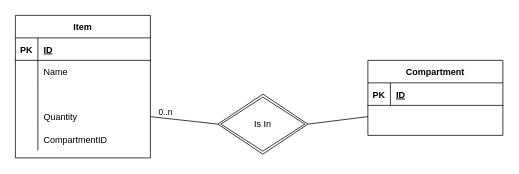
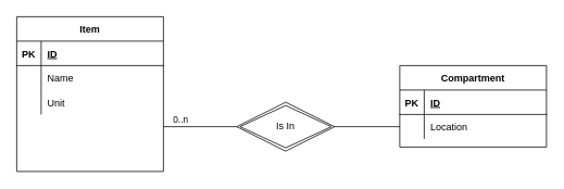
  <mxCell id="0" />
  <mxCell id="1" parent="0" />
  <mxCell id="2" value="Item" style="shape=table;startSize=30;container=1;collapsible=1;childLayout=tableLayout;fixedRows=1;rowLines=0;fontStyle=1;align=center;resizeLast=1;" vertex="1" parent="1"><mxGeometry x="20" y="20" width="180" height="190" as="geometry" /></mxCell>
  <mxCell id="3" value="" style="shape=partialRectangle;collapsible=0;dropTarget=0;pointerEvents=0;fillColor=none;top=0;left=0;bottom=1;right=0;points=[[0,0.5],[1,0.5]];portConstraint=eastwest;" vertex="1" parent="2"><mxGeometry y="30" width="180" height="30" as="geometry" /></mxCell>
  <mxCell id="4" value="PK" style="shape=partialRectangle;connectable=0;fillColor=none;top=0;left=0;bottom=0;right=0;fontStyle=1;overflow=hidden;" vertex="1" parent="3"><mxGeometry width="30" height="30" as="geometry"><mxRectangle width="30" height="30" as="alternateBounds" /></mxGeometry></mxCell>
  <mxCell id="5" value="ID" style="shape=partialRectangle;connectable=0;fillColor=none;top=0;left=0;bottom=0;right=0;align=left;spacingLeft=6;fontStyle=5;overflow=hidden;" vertex="1" parent="3"><mxGeometry x="30" width="150" height="30" as="geometry"><mxRectangle width="150" height="30" as="alternateBounds" /></mxGeometry></mxCell>
  <mxCell id="6" value="" style="shape=partialRectangle;collapsible=0;dropTarget=0;pointerEvents=0;fillColor=none;top=0;left=0;bottom=0;right=0;points=[[0,0.5],[1,0.5]];portConstraint=eastwest;" vertex="1" parent="2"><mxGeometry y="60" width="180" height="30" as="geometry" /></mxCell>
  <mxCell id="7" value="" style="shape=partialRectangle;connectable=0;fillColor=none;top=0;left=0;bottom=0;right=0;editable=1;overflow=hidden;" vertex="1" parent="6"><mxGeometry width="30" height="30" as="geometry"><mxRectangle width="30" height="30" as="alternateBounds" /></mxGeometry></mxCell>
  <mxCell id="8" value="Name" style="shape=partialRectangle;connectable=0;fillColor=none;top=0;left=0;bottom=0;right=0;align=left;spacingLeft=6;overflow=hidden;" vertex="1" parent="6"><mxGeometry x="30" width="150" height="30" as="geometry"><mxRectangle width="150" height="30" as="alternateBounds" /></mxGeometry></mxCell>
  <mxCell id="9" value="" style="shape=partialRectangle;collapsible=0;dropTarget=0;pointerEvents=0;fillColor=none;top=0;left=0;bottom=0;right=0;points=[[0,0.5],[1,0.5]];portConstraint=eastwest;" vertex="1" parent="2"><mxGeometry y="90" width="180" height="30" as="geometry" /></mxCell>
  <mxCell id="10" value="" style="shape=partialRectangle;connectable=0;fillColor=none;top=0;left=0;bottom=0;right=0;editable=1;overflow=hidden;" vertex="1" parent="9"><mxGeometry width="30" height="30" as="geometry"><mxRectangle width="30" height="30" as="alternateBounds" /></mxGeometry></mxCell>
+ <mxCell id="11" value="Unit" style="shape=partialRectangle;connectable=0;fillColor=none;top=0;left=0;bottom=0;right=0;align=left;spacingLeft=6;overflow=hidden;" vertex="1" parent="9"><mxGeometry x="30" width="150" height="30" as="geometry"><mxRectangle width="150" height="30" as="alternateBounds" /></mxGeometry></mxCell>
  <mxCell id="12" value="" style="shape=partialRectangle;collapsible=0;dropTarget=0;pointerEvents=0;fillColor=none;top=0;left=0;bottom=0;right=0;points=[[0,0.5],[1,0.5]];portConstraint=eastwest;" vertex="1" parent="2"><mxGeometry y="120" width="180" height="30" as="geometry" /></mxCell>
  <mxCell id="13" value="" style="shape=partialRectangle;connectable=0;fillColor=none;top=0;left=0;bottom=0;right=0;editable=1;overflow=hidden;" vertex="1" parent="12"><mxGeometry width="30" height="30" as="geometry"><mxRectangle width="30" height="30" as="alternateBounds" /></mxGeometry></mxCell>
- <mxCell id="14" value="Quantity" style="shape=partialRectangle;connectable=0;fillColor=none;top=0;left=0;bottom=0;right=0;align=left;spacingLeft=6;overflow=hidden;" vertex="1" parent="12"><mxGeometry x="30" width="150" height="30" as="geometry"><mxRectangle width="150" height="30" as="alternateBounds" /></mxGeometry></mxCell>
  <mxCell id="15" value="" style="shape=partialRectangle;collapsible=0;dropTarget=0;pointerEvents=0;fillColor=none;top=0;left=0;bottom=0;right=0;points=[[0,0.5],[1,0.5]];portConstraint=eastwest;" vertex="1" parent="2"><mxGeometry y="150" width="180" height="30" as="geometry" /></mxCell>
  <mxCell id="16" value="" style="shape=partialRectangle;connectable=0;fillColor=none;top=0;left=0;bottom=0;right=0;editable=1;overflow=hidden;" vertex="1" parent="15"><mxGeometry width="30" height="30" as="geometry"><mxRectangle width="30" height="30" as="alternateBounds" /></mxGeometry></mxCell>
- <mxCell id="17" value="CompartmentID" style="shape=partialRectangle;connectable=0;fillColor=none;top=0;left=0;bottom=0;right=0;align=left;spacingLeft=6;overflow=hidden;" vertex="1" parent="15"><mxGeometry x="30" width="150" height="30" as="geometry"><mxRectangle width="150" height="30" as="alternateBounds" /></mxGeometry></mxCell>
  <mxCell id="18" value="Compartment" style="shape=table;startSize=30;container=1;collapsible=1;childLayout=tableLayout;fixedRows=1;rowLines=0;fontStyle=1;align=center;resizeLast=1;" vertex="1" parent="1"><mxGeometry x="490" y="80" width="180" height="100" as="geometry" /></mxCell>
  <mxCell id="19" value="" style="shape=partialRectangle;collapsible=0;dropTarget=0;pointerEvents=0;fillColor=none;top=0;left=0;bottom=1;right=0;points=[[0,0.5],[1,0.5]];portConstraint=eastwest;" vertex="1" parent="18"><mxGeometry y="30" width="180" height="30" as="geometry" /></mxCell>
  <mxCell id="20" value="PK" style="shape=partialRectangle;connectable=0;fillColor=none;top=0;left=0;bottom=0;right=0;fontStyle=1;overflow=hidden;" vertex="1" parent="19"><mxGeometry width="30" height="30" as="geometry"><mxRectangle width="30" height="30" as="alternateBounds" /></mxGeometry></mxCell>
  <mxCell id="21" value="ID" style="shape=partialRectangle;connectable=0;fillColor=none;top=0;left=0;bottom=0;right=0;align=left;spacingLeft=6;fontStyle=5;overflow=hidden;" vertex="1" parent="19"><mxGeometry x="30" width="150" height="30" as="geometry"><mxRectangle width="150" height="30" as="alternateBounds" /></mxGeometry></mxCell>
  <mxCell id="22" value="" style="shape=partialRectangle;collapsible=0;dropTarget=0;pointerEvents=0;fillColor=none;top=0;left=0;bottom=0;right=0;points=[[0,0.5],[1,0.5]];portConstraint=eastwest;" vertex="1" parent="18"><mxGeometry y="60" width="180" height="30" as="geometry" /></mxCell>
  <mxCell id="23" value="" style="shape=partialRectangle;connectable=0;fillColor=none;top=0;left=0;bottom=0;right=0;editable=1;overflow=hidden;" vertex="1" parent="22"><mxGeometry width="30" height="30" as="geometry"><mxRectangle width="30" height="30" as="alternateBounds" /></mxGeometry></mxCell>
- <mxCell id="25" value="Is In" style="shape=rhombus;double=1;perimeter=rhombusPerimeter;whiteSpace=wrap;html=1;align=center;" vertex="1" parent="1"><mxGeometry x="290" y="125" width="120" height="80" as="geometry" /></mxCell>
+ <mxCell id="24" value="Location" style="shape=partialRectangle;connectable=0;fillColor=none;top=0;left=0;bottom=0;right=0;align=left;spacingLeft=6;overflow=hidden;" vertex="1" parent="22"><mxGeometry x="30" width="150" height="30" as="geometry"><mxRectangle width="150" height="30" as="alternateBounds" /></mxGeometry></mxCell>
+ <mxCell id="25" value="Is In" style="shape=rhombus;double=1;perimeter=rhombusPerimeter;whiteSpace=wrap;html=1;align=center;" vertex="1" parent="1"><mxGeometry x="290" y="125" width="120" height="60" as="geometry" /></mxCell>
  <mxCell id="26" value="" style="endArrow=none;html=1;rounded=0;exitX=1;exitY=0.5;exitDx=0;exitDy=0;entryX=0;entryY=0.5;entryDx=0;entryDy=0;" edge="1" parent="1" source="12" target="25"><mxGeometry relative="1" as="geometry"><mxPoint x="260" y="170" as="sourcePoint" /><mxPoint x="420" y="170" as="targetPoint" /></mxGeometry></mxCell>
  <mxCell id="27" value="0..n" style="edgeLabel;html=1;align=center;verticalAlign=middle;resizable=0;points=[];" vertex="1" connectable="0" parent="26"><mxGeometry x="-0.244" y="-3" relative="1" as="geometry"><mxPoint x="-14" y="-13" as="offset" /></mxGeometry></mxCell>
  <mxCell id="28" value="" style="endArrow=none;html=1;rounded=0;exitX=1;exitY=0.5;exitDx=0;exitDy=0;entryX=0;entryY=0.5;entryDx=0;entryDy=0;" edge="1" parent="1" source="25" target="22"><mxGeometry relative="1" as="geometry"><mxPoint x="260" y="170" as="sourcePoint" /><mxPoint x="470" y="180" as="targetPoint" /></mxGeometry></mxCell>
